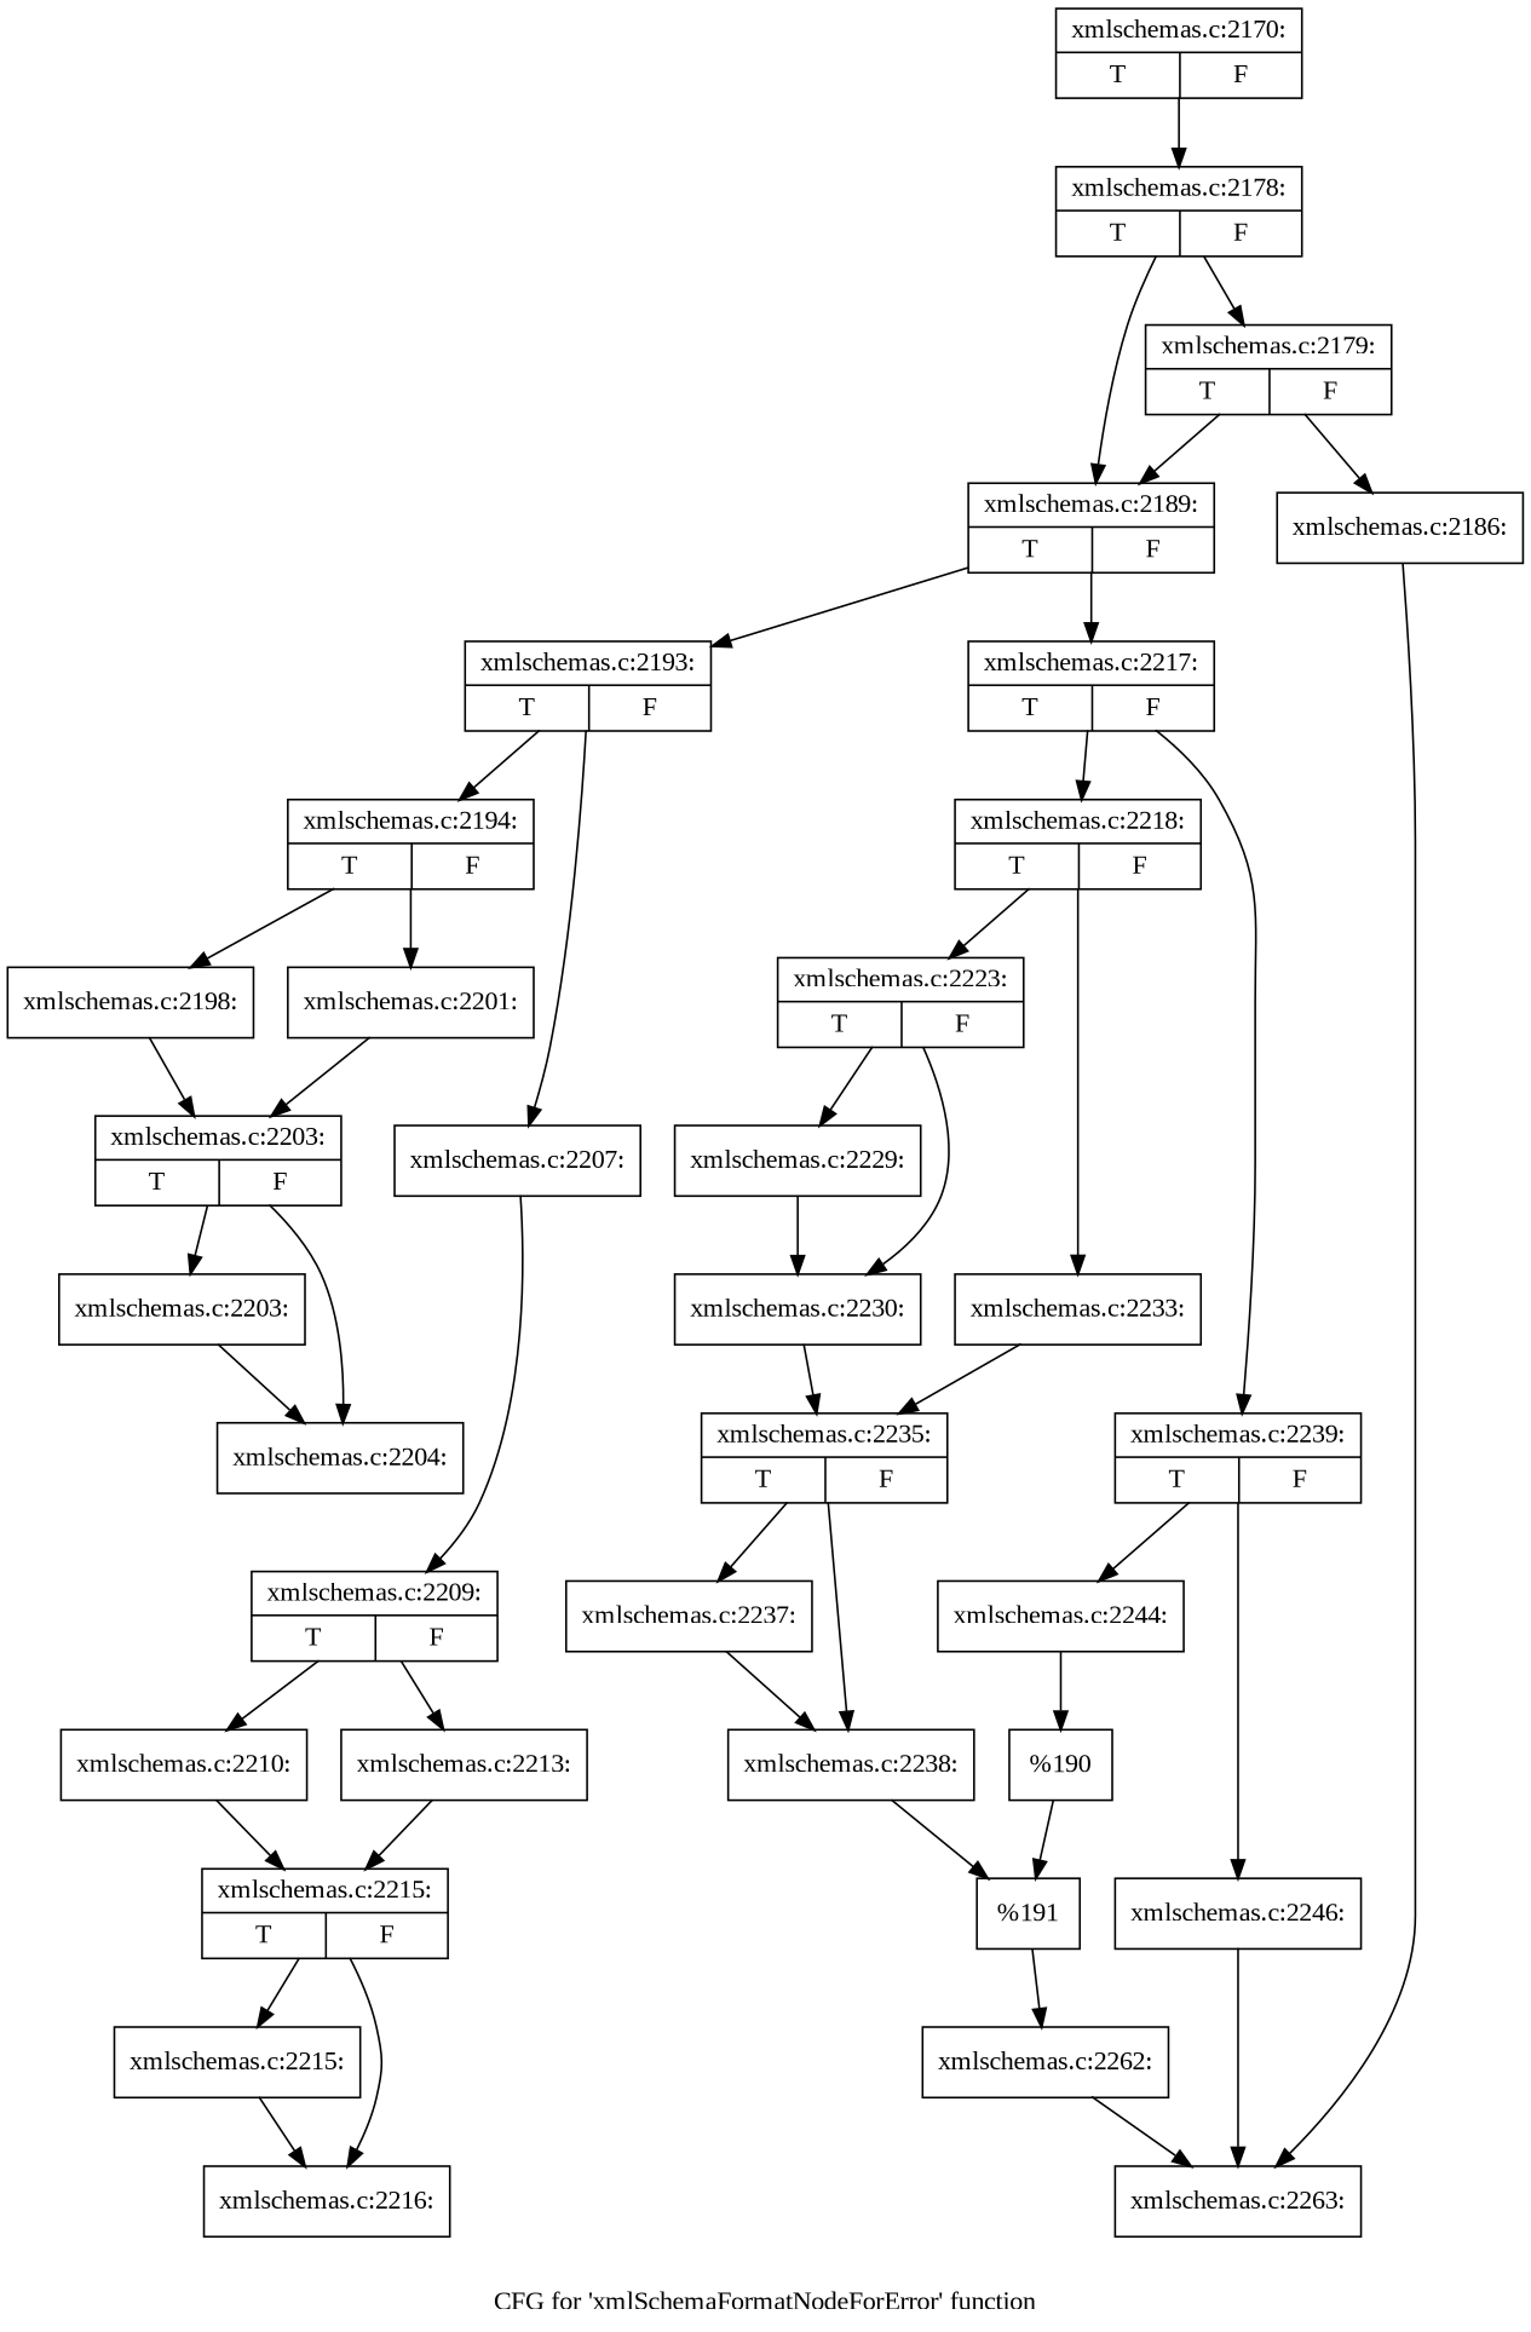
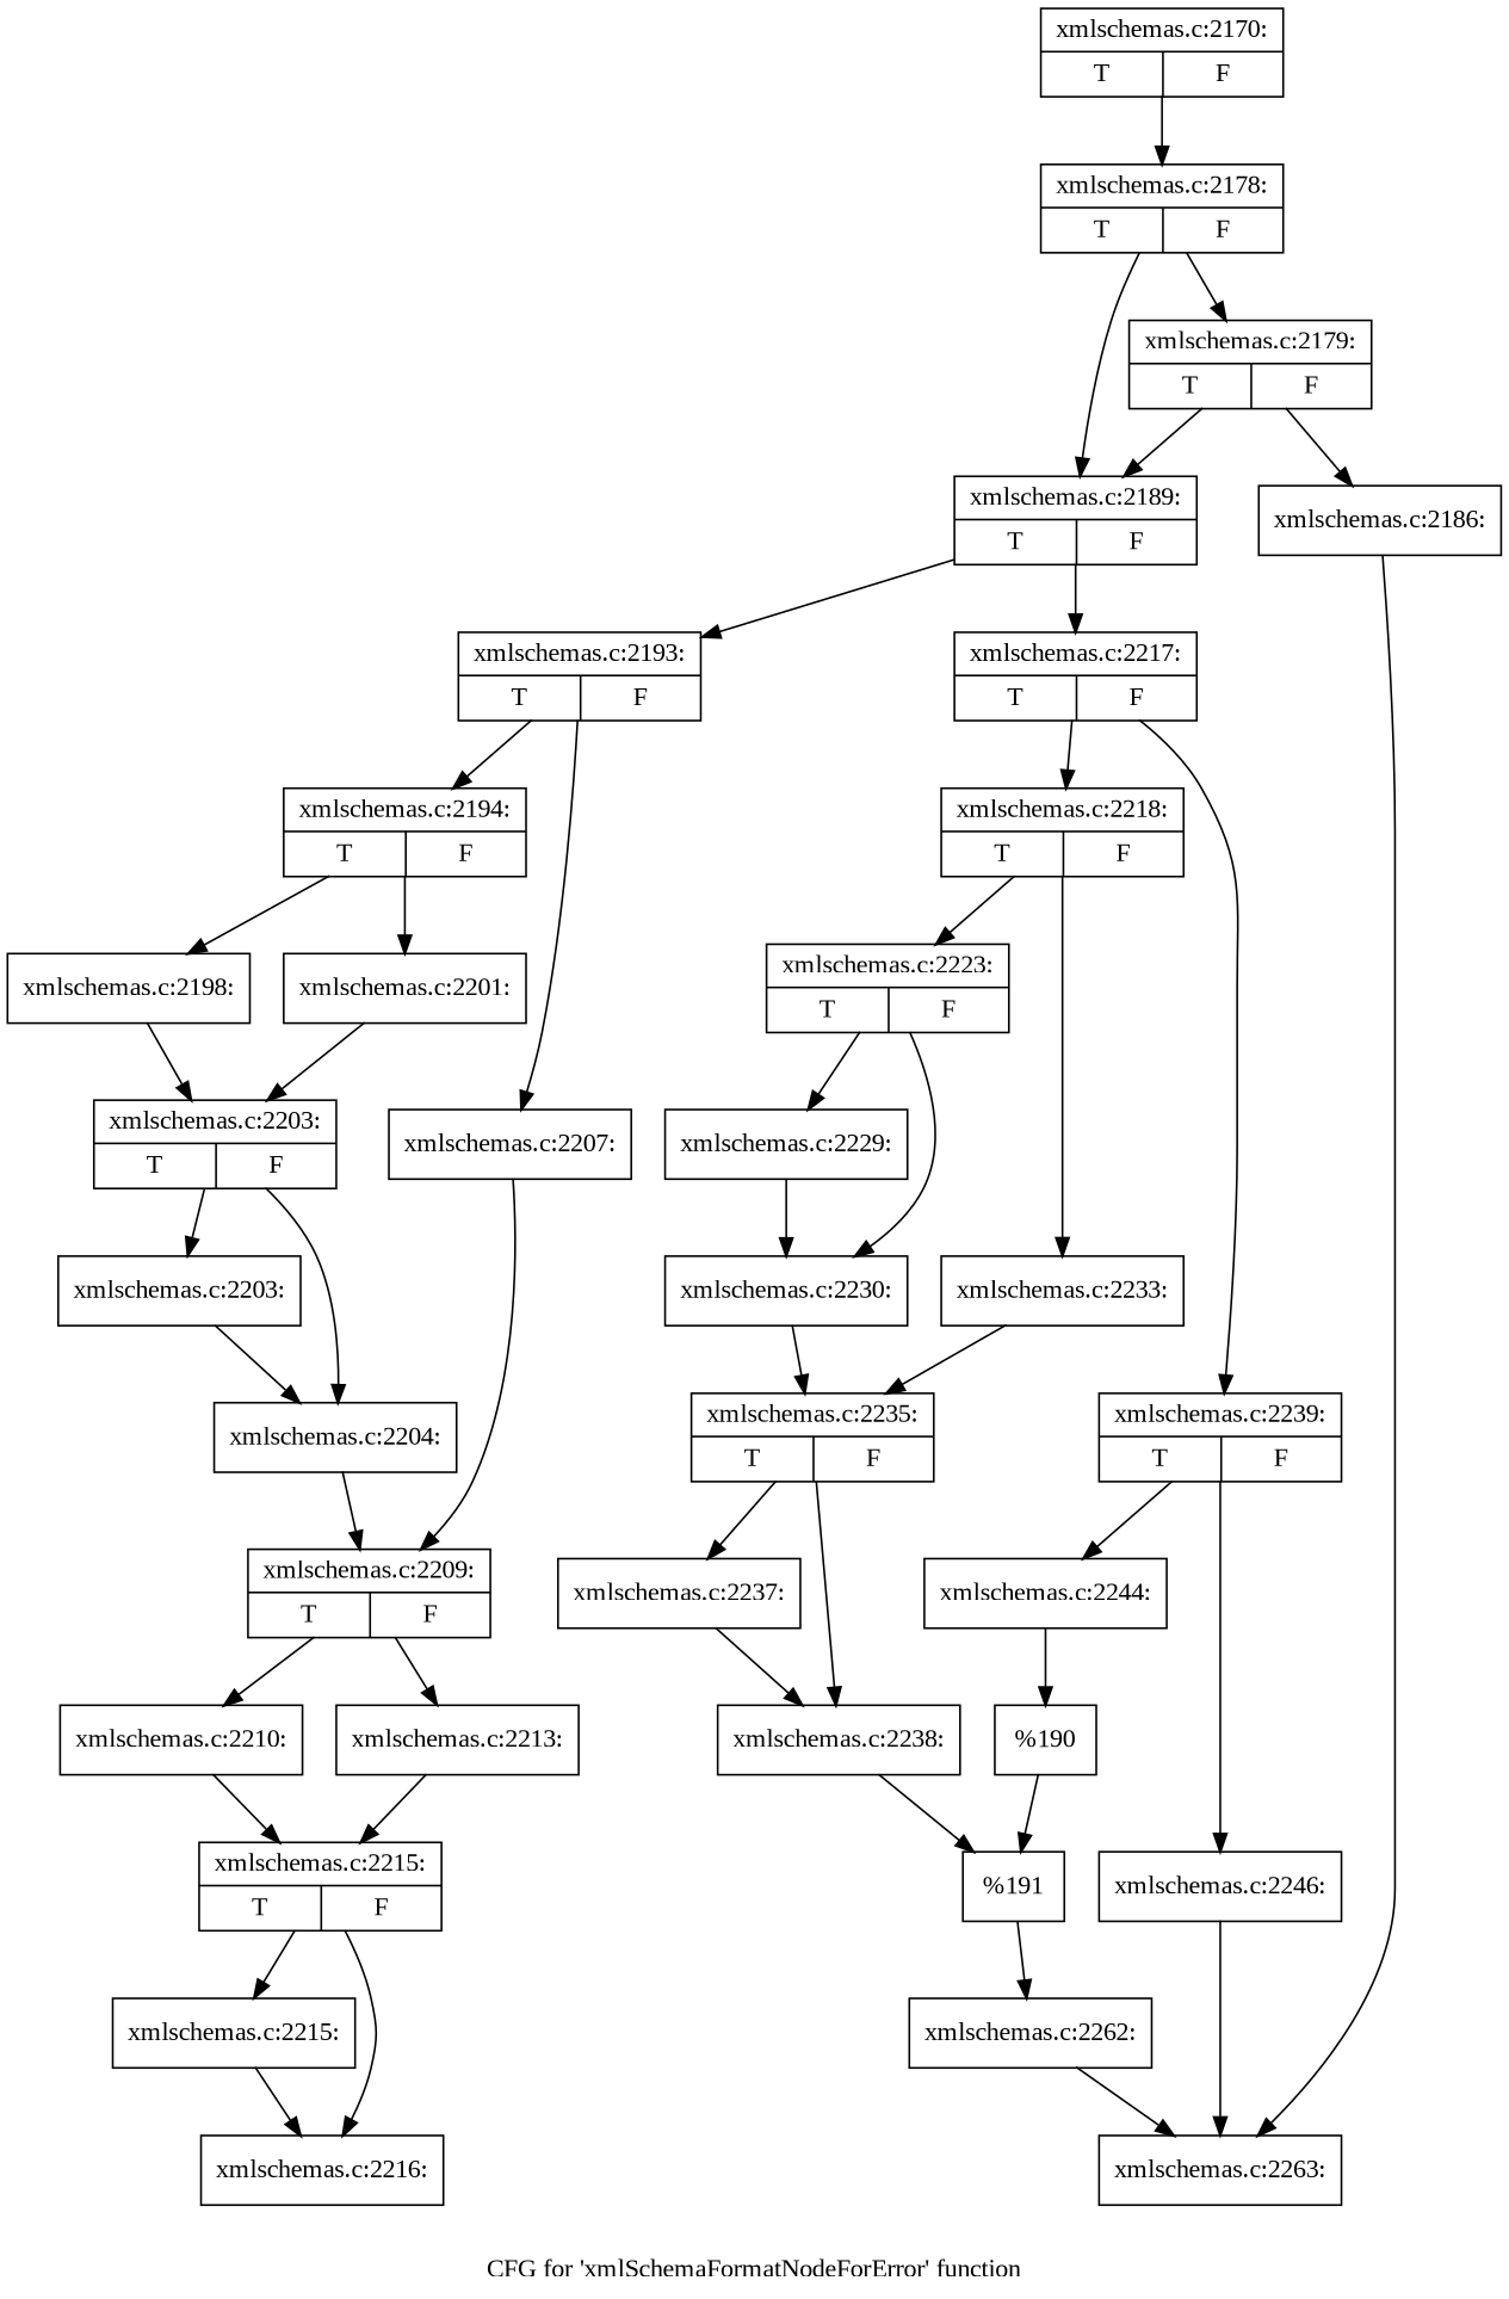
  digraph {
    fontname="Liberation Serif"
    label="CFG for 'xmlSchemaFormatNodeForError' function"
    node [fontname="Liberation Serif" shape=record]
    edge [fontname="Liberation Serif"]
    n1 [label="{xmlschemas.c:2170:|{<s0>T|<s1>F}}"]
    n2 [label="{xmlschemas.c:2178:|{<s0>T|<s1>F}}"]
    n3 [label="{xmlschemas.c:2189:|{<s0>T|<s1>F}}"]
    n4 [label="{xmlschemas.c:2179:|{<s0>T|<s1>F}}"]
    n5 [label="{xmlschemas.c:2193:|{<s0>T|<s1>F}}"]
    n6 [label="{xmlschemas.c:2217:|{<s0>T|<s1>F}}"]
    n7 [label="{xmlschemas.c:2186:}"]
    n8 [label="{xmlschemas.c:2194:|{<s0>T|<s1>F}}"]
    n9 [label="{xmlschemas.c:2207:}"]
    n10 [label="{xmlschemas.c:2218:|{<s0>T|<s1>F}}"]
    n11 [label="{xmlschemas.c:2239:|{<s0>T|<s1>F}}"]
    n12 [label="{xmlschemas.c:2263:}"]
    n13 [label="{xmlschemas.c:2198:}"]
    n14 [label="{xmlschemas.c:2201:}"]
    n15 [label="{xmlschemas.c:2209:|{<s0>T|<s1>F}}"]
    n16 [label="{xmlschemas.c:2223:|{<s0>T|<s1>F}}"]
    n17 [label="{xmlschemas.c:2233:}"]
    n18 [label="{xmlschemas.c:2244:}"]
    n19 [label="{xmlschemas.c:2246:}"]
    n20 [label="{xmlschemas.c:2203:|{<s0>T|<s1>F}}"]
    n21 [label="{xmlschemas.c:2210:}"]
    n22 [label="{xmlschemas.c:2213:}"]
    n23 [label="{xmlschemas.c:2203:}"]
    n24 [label="{xmlschemas.c:2204:}"]
    n25 [label="{xmlschemas.c:2215:|{<s0>T|<s1>F}}"]
    n26 [label="{xmlschemas.c:2215:}"]
    n27 [label="{xmlschemas.c:2216:}"]
    n28 [label="{xmlschemas.c:2262:}"]
    n29 [label="{xmlschemas.c:2229:}"]
    n30 [label="{xmlschemas.c:2230:}"]
    n31 [label="{xmlschemas.c:2235:|{<s0>T|<s1>F}}"]
    n32 [label="{%190}"]
    n33 [label="{xmlschemas.c:2237:}"]
    n34 [label="{xmlschemas.c:2238:}"]
    n35 [label="{%191}"]
    n1 -> n2
    n2 -> n3
    n2 -> n4
    n3 -> n5
    n3 -> n6
    n4 -> n3
    n4 -> n7
    n5 -> n8
    n5 -> n9
    n6 -> n10
    n6 -> n11
    n7 -> n12
    n8 -> n13
    n8 -> n14
    n9 -> n15
    n10 -> n16
    n10 -> n17
    n11 -> n18
    n11 -> n19
    n13 -> n20
    n14 -> n20
    n15 -> n21
    n15 -> n22
    n16 -> n29
    n16 -> n30
    n17 -> n31
    n18 -> n32
    n19 -> n12
    n20 -> n23
    n20 -> n24
    n21 -> n25
    n22 -> n25
    n23 -> n24
+   n24 -> n15
    n25 -> n26
    n25 -> n27
    n26 -> n27
    n28 -> n12
    n29 -> n30
    n30 -> n31
    n31 -> n33
    n31 -> n34
    n32 -> n35
    n33 -> n34
    n34 -> n35
    n35 -> n28
  }
